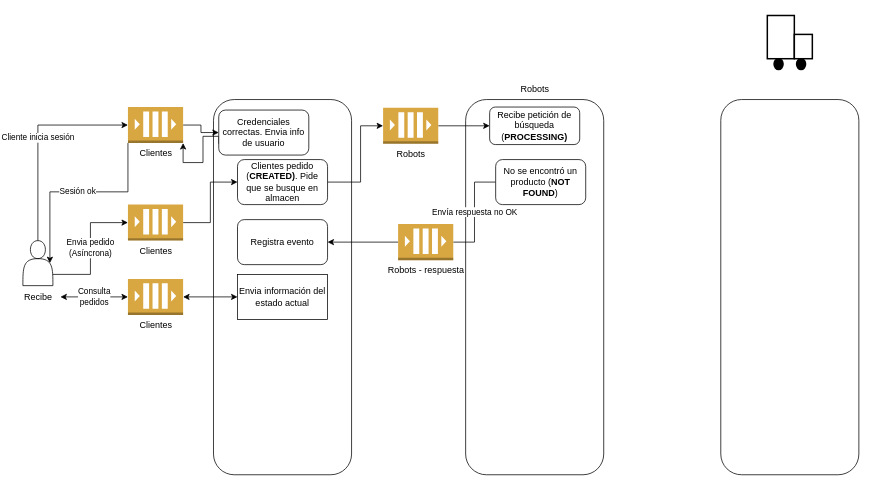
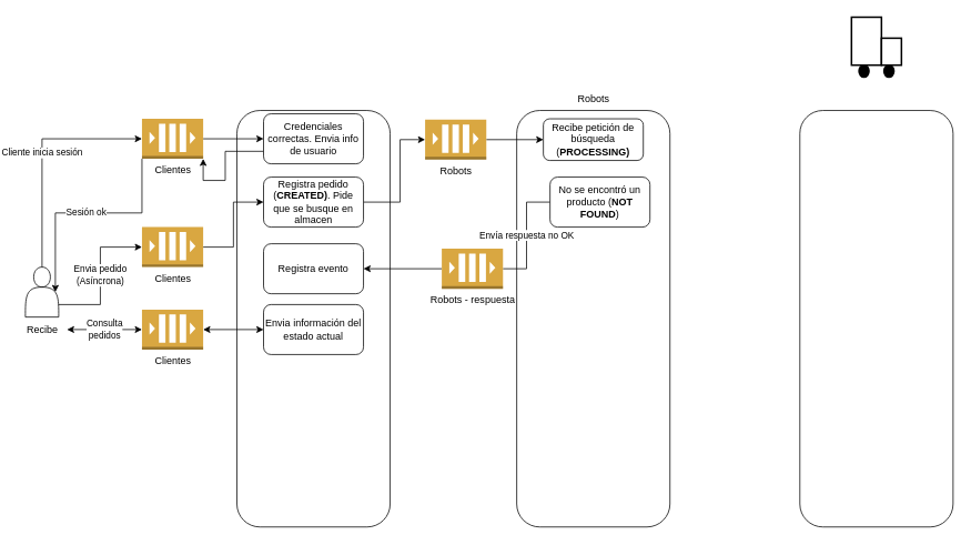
  <mxCell id="0" />
  <mxCell id="1" parent="0" />
  <mxCell id="2" value="" style="rounded=1;whiteSpace=wrap;html=1;" parent="1" vertex="1"><mxGeometry x="284" y="132" width="184" height="500" as="geometry" /></mxCell>
  <mxCell id="3" value="Robots" style="shape=image;html=1;verticalAlign=top;verticalLabelPosition=bottom;labelBackgroundColor=#ffffff;imageAspect=0;aspect=fixed;image=https://cdn1.iconfinder.com/data/icons/science-technology-outline-24-px/24/Android_android_robot_operative_system_robot_technology-128.png" parent="1" vertex="1"><mxGeometry x="670" y="20" width="84" height="84" as="geometry" /></mxCell>
  <mxCell id="4" style="edgeStyle=orthogonalEdgeStyle;rounded=0;orthogonalLoop=1;jettySize=auto;html=1;exitX=1;exitY=0.5;exitDx=0;exitDy=0;exitPerimeter=0;entryX=0;entryY=0.5;entryDx=0;entryDy=0;" parent="1" source="6" target="16" edge="1"><mxGeometry relative="1" as="geometry"><mxPoint x="220" y="412" as="targetPoint" /></mxGeometry></mxCell>
  <mxCell id="5" value="Sesión ok" style="edgeStyle=orthogonalEdgeStyle;rounded=0;orthogonalLoop=1;jettySize=auto;html=1;exitX=0;exitY=1;exitDx=0;exitDy=0;exitPerimeter=0;entryX=0.9;entryY=0.5;entryDx=0;entryDy=0;entryPerimeter=0;" parent="1" source="6" target="12" edge="1"><mxGeometry relative="1" as="geometry"><mxPoint x="90" y="312" as="targetPoint" /></mxGeometry></mxCell>
  <mxCell id="6" value="Clientes" style="outlineConnect=0;dashed=0;verticalLabelPosition=bottom;verticalAlign=top;align=center;html=1;shape=mxgraph.aws3.queue;fillColor=#D9A741;gradientColor=none;" parent="1" vertex="1"><mxGeometry x="170" y="142" width="73.5" height="48" as="geometry" /></mxCell>
  <mxCell id="7" value="" style="rounded=1;whiteSpace=wrap;html=1;" parent="1" vertex="1"><mxGeometry x="620" y="132" width="184" height="500" as="geometry" /></mxCell>
  <mxCell id="8" value="" style="rounded=1;whiteSpace=wrap;html=1;" parent="1" vertex="1"><mxGeometry x="960" y="132" width="184" height="500" as="geometry" /></mxCell>
  <mxCell id="9" value="" style="group" parent="1" vertex="1" connectable="0"><mxGeometry x="1017" y="20" width="70" height="102" as="geometry" /></mxCell>
  <mxCell id="10" value="" style="strokeWidth=2;html=1;shape=mxgraph.lean_mapping.truck_shipment;" parent="9" vertex="1"><mxGeometry x="5" width="60" height="72" as="geometry" /></mxCell>
  <mxCell id="11" value="" style="group" parent="1" vertex="1" connectable="0"><mxGeometry x="20" y="320" width="60" height="90" as="geometry" /></mxCell>
  <mxCell id="12" value="" style="shape=actor;whiteSpace=wrap;html=1;" parent="11" vertex="1"><mxGeometry x="10" width="40" height="60" as="geometry" /></mxCell>
  <mxCell id="13" value="Recibe" style="text;html=1;align=center;verticalAlign=middle;resizable=0;points=[];autosize=1;strokeColor=none;fillColor=none;" parent="11" vertex="1"><mxGeometry y="60" width="60" height="30" as="geometry" /></mxCell>
  <mxCell id="14" value="Cliente inicia sesión" style="edgeStyle=orthogonalEdgeStyle;rounded=0;orthogonalLoop=1;jettySize=auto;html=1;exitX=0.5;exitY=0;exitDx=0;exitDy=0;entryX=0;entryY=0.5;entryDx=0;entryDy=0;entryPerimeter=0;" parent="1" source="12" target="6" edge="1"><mxGeometry relative="1" as="geometry" /></mxCell>
  <mxCell id="15" style="edgeStyle=orthogonalEdgeStyle;rounded=0;orthogonalLoop=1;jettySize=auto;html=1;exitX=0;exitY=0.75;exitDx=0;exitDy=0;entryX=1;entryY=1;entryDx=0;entryDy=0;entryPerimeter=0;" parent="1" source="16" target="6" edge="1"><mxGeometry relative="1" as="geometry"><Array as="points"><mxPoint x="270" y="181" /><mxPoint x="270" y="216" /><mxPoint x="244" y="216" /></Array></mxGeometry></mxCell>
- <mxCell id="16" value="Credenciales correctas. Envia info de usuario" style="rounded=1;whiteSpace=wrap;html=1;" parent="1" vertex="1"><mxGeometry x="291" y="146" width="120" height="60" as="geometry" /></mxCell>
+ <mxCell id="16" value="Credenciales correctas. Envia info de usuario" style="rounded=1;whiteSpace=wrap;html=1;" parent="1" vertex="1"><mxGeometry x="316" y="136" width="120" height="60" as="geometry" /></mxCell>
  <mxCell id="17" style="edgeStyle=orthogonalEdgeStyle;rounded=0;orthogonalLoop=1;jettySize=auto;html=1;exitX=1;exitY=0.5;exitDx=0;exitDy=0;exitPerimeter=0;entryX=0;entryY=0.5;entryDx=0;entryDy=0;" parent="1" source="18" target="21" edge="1"><mxGeometry relative="1" as="geometry" /></mxCell>
  <mxCell id="18" value="Clientes" style="outlineConnect=0;dashed=0;verticalLabelPosition=bottom;verticalAlign=top;align=center;html=1;shape=mxgraph.aws3.queue;fillColor=#D9A741;gradientColor=none;" parent="1" vertex="1"><mxGeometry x="170" y="272" width="73.5" height="48" as="geometry" /></mxCell>
  <mxCell id="19" value="Envia pedido&lt;br&gt;(Asíncrona)" style="edgeStyle=orthogonalEdgeStyle;rounded=0;orthogonalLoop=1;jettySize=auto;html=1;exitX=1;exitY=0.75;exitDx=0;exitDy=0;entryX=0;entryY=0.5;entryDx=0;entryDy=0;entryPerimeter=0;" parent="1" source="12" target="18" edge="1"><mxGeometry relative="1" as="geometry" /></mxCell>
  <mxCell id="20" style="edgeStyle=orthogonalEdgeStyle;rounded=0;orthogonalLoop=1;jettySize=auto;html=1;entryX=0;entryY=0.5;entryDx=0;entryDy=0;entryPerimeter=0;" parent="1" source="21" target="23" edge="1"><mxGeometry relative="1" as="geometry"><Array as="points"><mxPoint x="480" y="242" /><mxPoint x="480" y="167" /></Array></mxGeometry></mxCell>
- <mxCell id="21" value="Clientes pedido (&lt;b&gt;CREATED)&lt;/b&gt;. Pide que se busque en almacen" style="rounded=1;whiteSpace=wrap;html=1;" parent="1" vertex="1"><mxGeometry x="316" y="212" width="120" height="60" as="geometry" /></mxCell>
+ <mxCell id="21" value="Registra pedido (&lt;b&gt;CREATED)&lt;/b&gt;. Pide que se busque en almacen" style="rounded=1;whiteSpace=wrap;html=1;" parent="1" vertex="1"><mxGeometry x="316" y="212" width="120" height="60" as="geometry" /></mxCell>
  <mxCell id="22" style="edgeStyle=orthogonalEdgeStyle;rounded=0;orthogonalLoop=1;jettySize=auto;html=1;exitX=1;exitY=0.5;exitDx=0;exitDy=0;exitPerimeter=0;entryX=0;entryY=0.5;entryDx=0;entryDy=0;" parent="1" source="23" target="25" edge="1"><mxGeometry relative="1" as="geometry" /></mxCell>
  <mxCell id="23" value="Robots" style="outlineConnect=0;dashed=0;verticalLabelPosition=bottom;verticalAlign=top;align=center;html=1;shape=mxgraph.aws3.queue;fillColor=#D9A741;gradientColor=none;" parent="1" vertex="1"><mxGeometry x="510" y="143" width="73.5" height="48" as="geometry" /></mxCell>
  <mxCell id="24" value="Envía respuesta no OK" style="edgeStyle=orthogonalEdgeStyle;rounded=0;orthogonalLoop=1;jettySize=auto;html=1;entryX=1;entryY=0.5;entryDx=0;entryDy=0;entryPerimeter=0;endArrow=none;" parent="1" source="33" target="27" edge="1"><mxGeometry relative="1" as="geometry" /></mxCell>
  <mxCell id="25" value="Recibe petición de búsqueda (&lt;b&gt;PROCESSING)&lt;/b&gt;" style="rounded=1;whiteSpace=wrap;html=1;" parent="1" vertex="1"><mxGeometry x="652" y="142" width="120" height="50" as="geometry" /></mxCell>
  <mxCell id="26" style="edgeStyle=orthogonalEdgeStyle;rounded=0;orthogonalLoop=1;jettySize=auto;html=1;exitX=0;exitY=0.5;exitDx=0;exitDy=0;exitPerimeter=0;entryX=1;entryY=0.5;entryDx=0;entryDy=0;" parent="1" source="27" target="28" edge="1"><mxGeometry relative="1" as="geometry" /></mxCell>
  <mxCell id="27" value="Robots - respuesta" style="outlineConnect=0;dashed=0;verticalLabelPosition=bottom;verticalAlign=top;align=center;html=1;shape=mxgraph.aws3.queue;fillColor=#D9A741;gradientColor=none;" parent="1" vertex="1"><mxGeometry x="530" y="298" width="73.5" height="48" as="geometry" /></mxCell>
  <mxCell id="28" value="Registra evento" style="rounded=1;whiteSpace=wrap;html=1;" parent="1" vertex="1"><mxGeometry x="316" y="292" width="120" height="60" as="geometry" /></mxCell>
  <mxCell id="29" value="Clientes" style="outlineConnect=0;dashed=0;verticalLabelPosition=bottom;verticalAlign=top;align=center;html=1;shape=mxgraph.aws3.queue;fillColor=#D9A741;gradientColor=none;" parent="1" vertex="1"><mxGeometry x="170" y="371" width="73.5" height="48" as="geometry" /></mxCell>
  <mxCell id="30" value="Consulta&lt;br&gt;pedidos" style="endArrow=classic;startArrow=classic;html=1;rounded=0;entryX=0;entryY=0.5;entryDx=0;entryDy=0;entryPerimeter=0;" parent="1" source="13" target="29" edge="1"><mxGeometry width="50" height="50" relative="1" as="geometry"><mxPoint x="130" y="502" as="sourcePoint" /><mxPoint x="180" y="452" as="targetPoint" /></mxGeometry></mxCell>
  <mxCell id="31" value="" style="endArrow=classic;startArrow=classic;html=1;rounded=0;entryX=0;entryY=0.5;entryDx=0;entryDy=0;exitX=1;exitY=0.5;exitDx=0;exitDy=0;exitPerimeter=0;" parent="1" source="29" target="32" edge="1"><mxGeometry width="50" height="50" relative="1" as="geometry"><mxPoint x="234" y="532" as="sourcePoint" /><mxPoint x="284" y="482" as="targetPoint" /></mxGeometry></mxCell>
- <mxCell id="32" value="Envia información del estado actual" style="whiteSpace=wrap;html=1;rounded=0;" parent="1" vertex="1"><mxGeometry x="316" y="365" width="120" height="60" as="geometry" /></mxCell>
+ <mxCell id="32" value="Envia información del estado actual" style="rounded=1;whiteSpace=wrap;html=1;" parent="1" vertex="1"><mxGeometry x="316" y="365" width="120" height="60" as="geometry" /></mxCell>
  <mxCell id="33" value="No se encontró un producto (&lt;b&gt;NOT FOUND&lt;/b&gt;)" style="rounded=1;whiteSpace=wrap;html=1;" parent="1" vertex="1"><mxGeometry x="660" y="212" width="120" height="60" as="geometry" /></mxCell>
